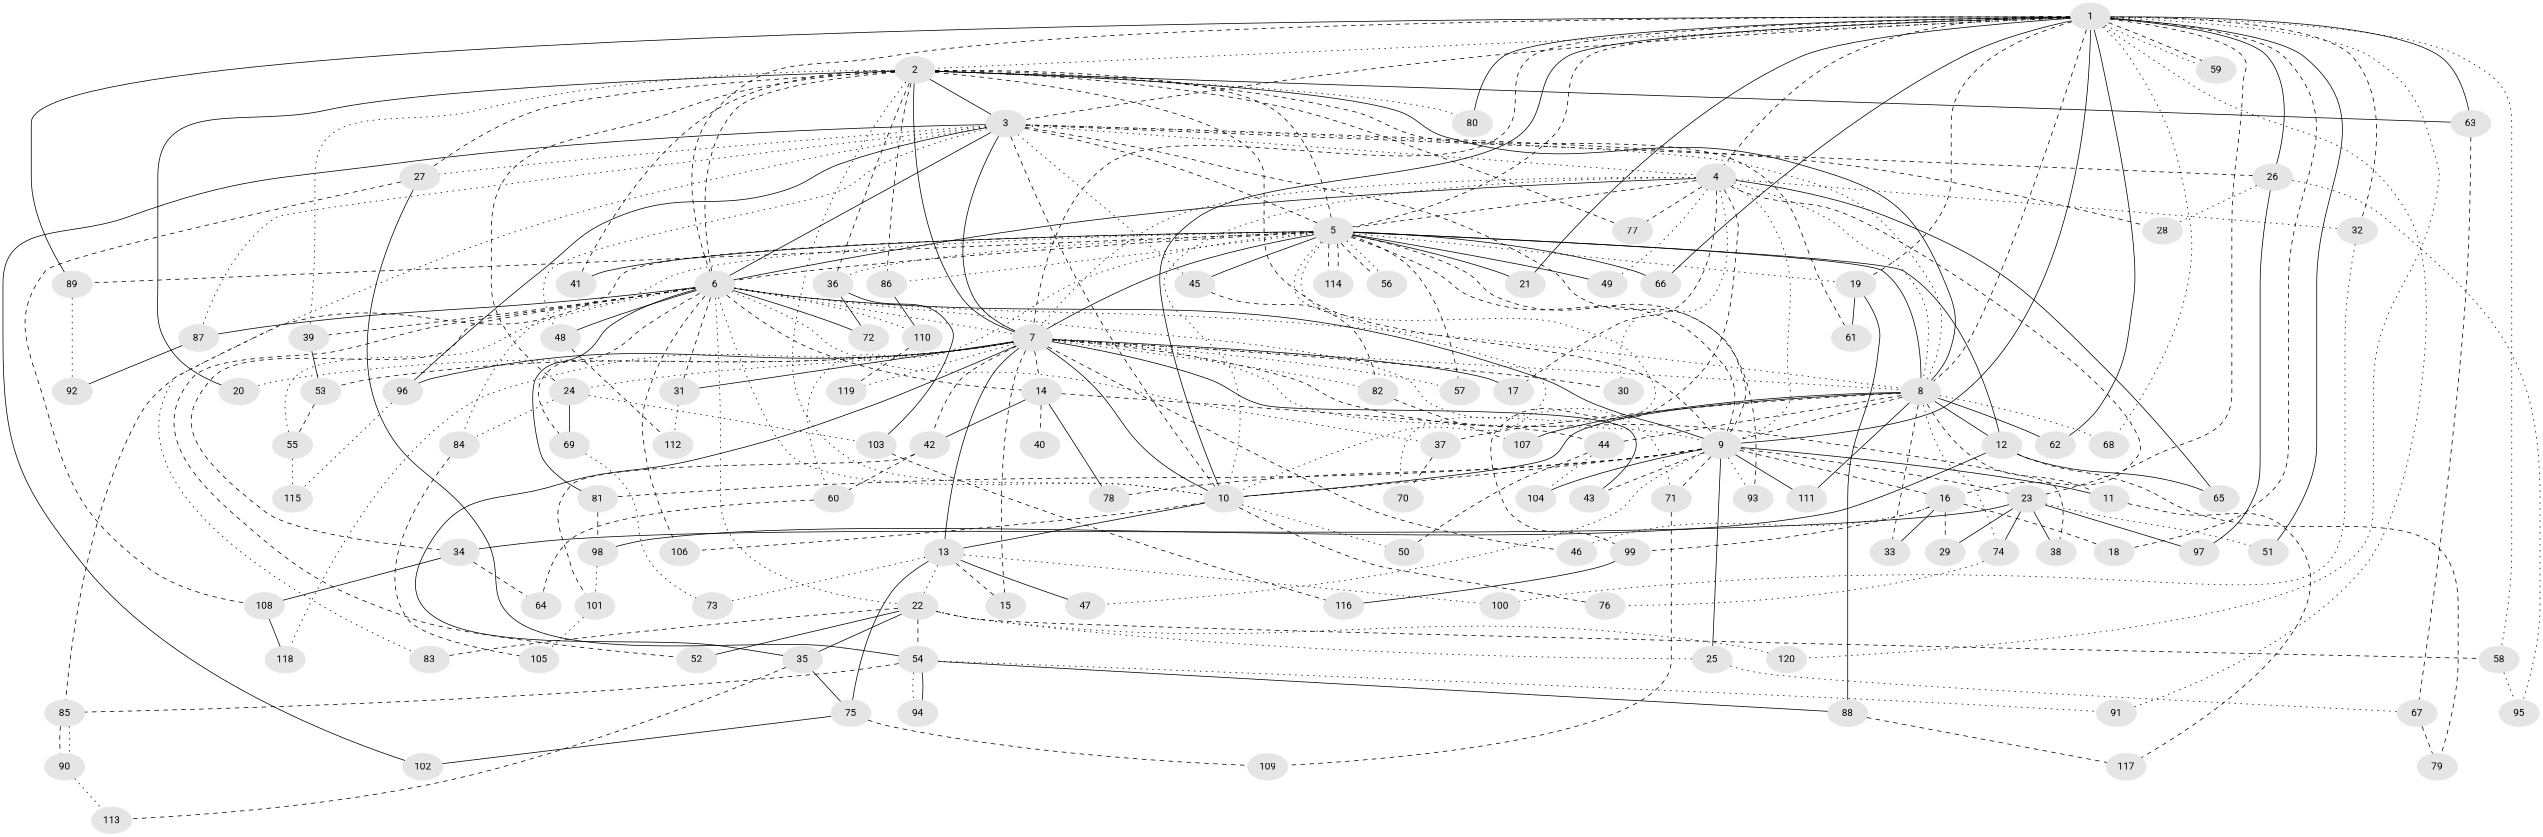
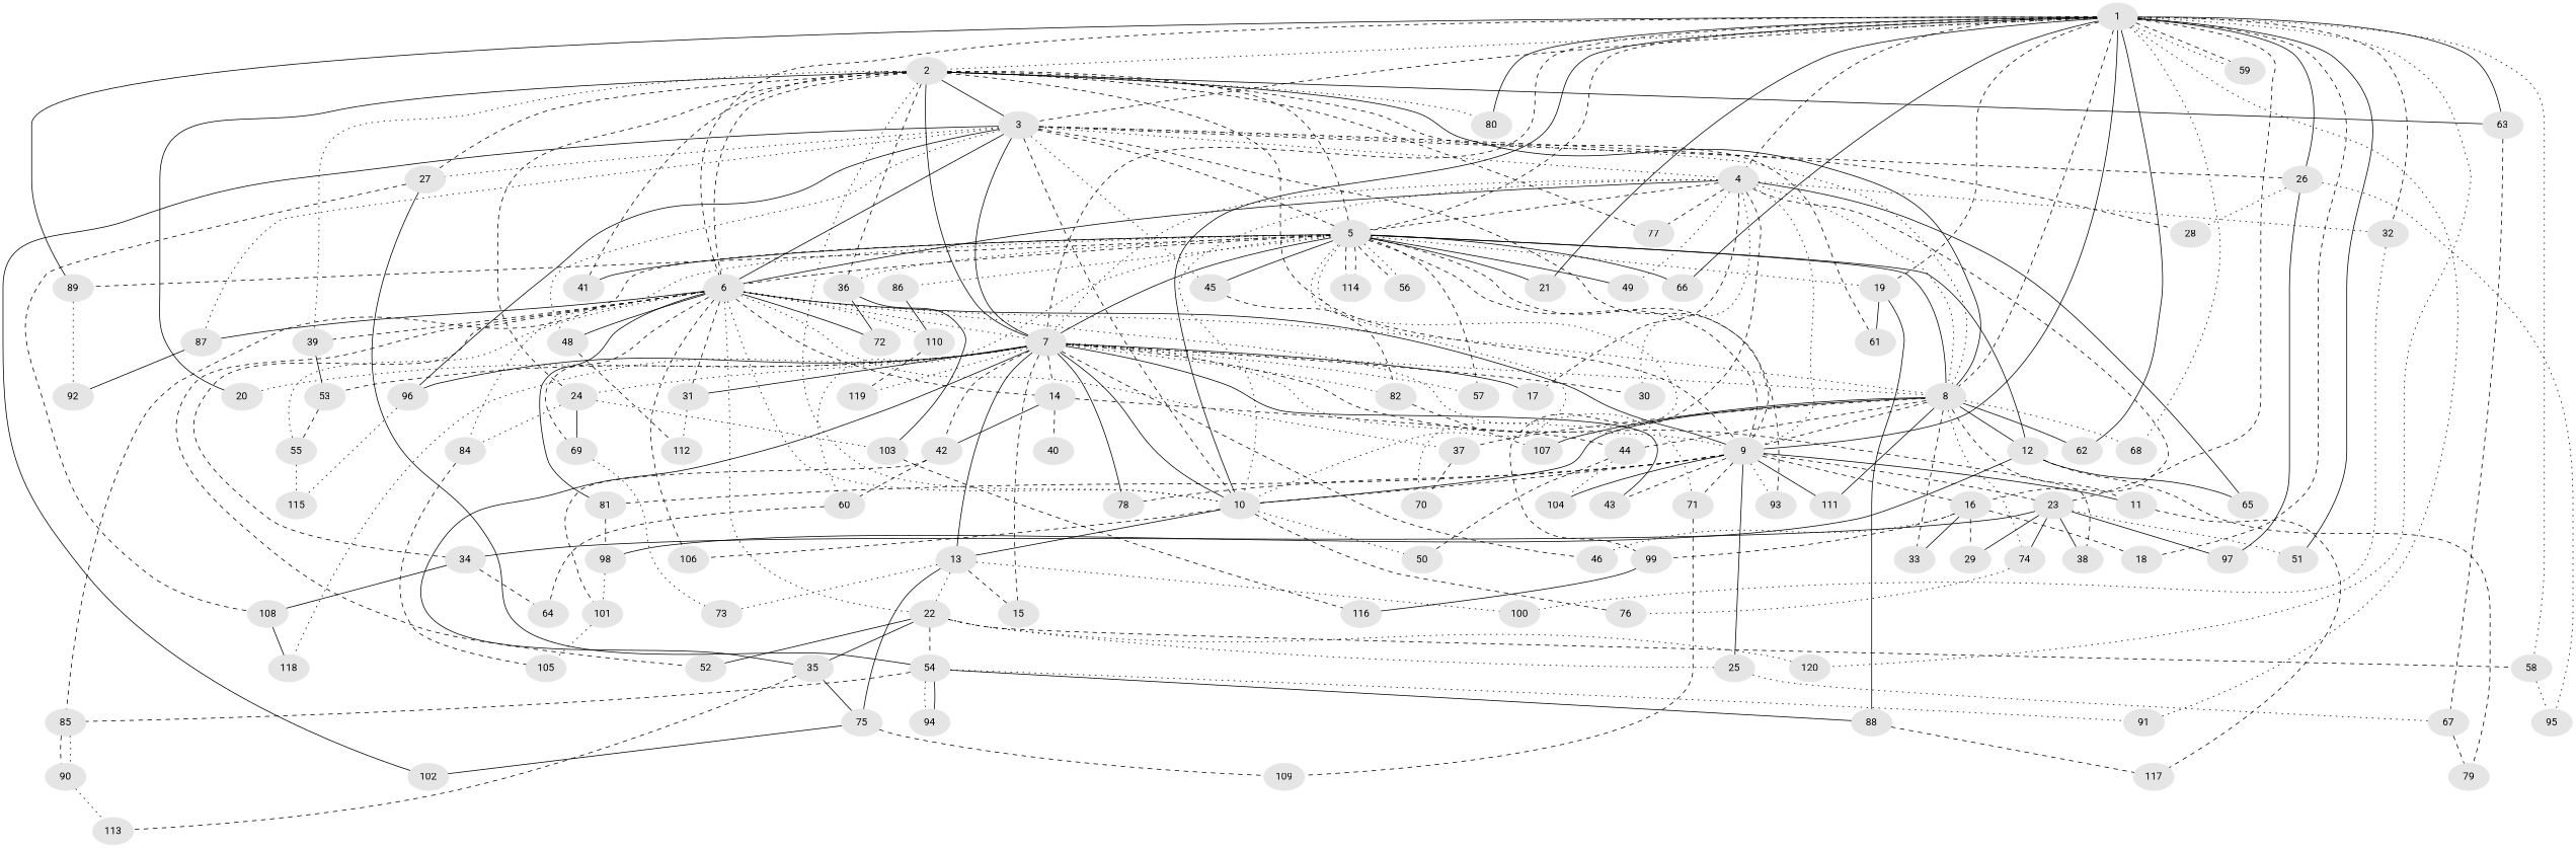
  graph {
    fontname=Roboto
    node [color=gray90 fontname=Roboto style=filled]
    edge [fontname=Roboto style=dashed]
    1
    2
    3
    4
    5
    6
    7
    8
    9
    10
    18
    19
    21
    23
    26
    32
    51
    58
    59
    62
    63
    66
    68
    80
    89
    91
    120
    20
    24
    27
    36
    39
    41
    61
    77
    86
    28
    45
    48
-   83
    87
    96
    102
    16
    17
    30
    49
    65
    99
    12
    56
    57
    60
    70
    84
    85
    93
    114
    14
    22
    31
    34
    37
    52
    55
    69
    71
    72
    81
    106
    110
    13
    15
    35
    38
    42
    43
    46
    53
    78
    82
    118
    119
    11
    33
    44
    74
    107
    111
    25
-   47
    104
    50
    76
    88
    29
    97
    95
    100
    67
    92
    103
    54
    108
    112
    115
    116
    79
    98
    64
    105
    90
    40
    73
    109
    75
    113
    101
    117
    94
    1 -- 2 [style=dotted]
    1 -- 3
    1 -- 4
    1 -- 5
    1 -- 6
    1 -- 7
    1 -- 8
    1 -- 9 [style=solid]
    1 -- 10 [style=solid]
    1 -- 18
    1 -- 19
    1 -- 21 [style=solid]
    1 -- 23
    1 -- 26 [style=solid]
    1 -- 32
    1 -- 51 [style=solid]
    1 -- 58 [style=dotted]
    1 -- 59 [style=dotted]
    1 -- 59
    1 -- 62 [style=solid]
    1 -- 63 [style=solid]
    1 -- 66 [style=solid]
    1 -- 68 [style=dotted]
    1 -- 80 [style=solid]
    1 -- 89 [style=solid]
    1 -- 91 [style=dotted]
    1 -- 120 [style=dotted]
    2 -- 3 [style=solid]
    2 -- 5
    2 -- 6
    2 -- 7 [style=solid]
    2 -- 8 [style=solid]
    2 -- 9
    2 -- 10 [style=dotted]
    2 -- 63 [style=solid]
    2 -- 80 [style=dotted]
    2 -- 20 [style=solid]
    2 -- 24
    2 -- 27
    2 -- 36
    2 -- 39 [style=dotted]
    2 -- 41
    2 -- 61
    2 -- 77
-   2 -- 86
    3 -- 4 [style=dotted]
    3 -- 5
    3 -- 6 [style=solid]
    3 -- 7 [style=solid]
    3 -- 8 [style=dotted]
    3 -- 9
    3 -- 10
    3 -- 26
    3 -- 27 [style=dotted]
    3 -- 28
    3 -- 45 [style=dotted]
    3 -- 48 [style=dotted]
-   3 -- 83 [style=dotted]
    3 -- 87 [style=dotted]
    3 -- 96 [style=solid]
    3 -- 102 [style=solid]
    4 -- 5
    4 -- 6 [style=solid]
    4 -- 7 [style=dotted]
    4 -- 8 [style=dotted]
    4 -- 9 [style=dotted]
    4 -- 10 [style=dotted]
    4 -- 32 [style=dotted]
    4 -- 77
    4 -- 16
    4 -- 17
    4 -- 30 [style=dotted]
    4 -- 49 [style=dotted]
    4 -- 65 [style=solid]
    4 -- 99
    5 -- 6
    5 -- 7 [style=solid]
    5 -- 8 [style=solid]
    5 -- 9
    5 -- 10 [style=dotted]
    5 -- 19 [style=dotted]
    5 -- 21 [style=solid]
    5 -- 66 [style=solid]
    5 -- 89
    5 -- 36 [style=dotted]
    5 -- 41 [style=solid]
    5 -- 86 [style=dotted]
    5 -- 45 [style=solid]
    5 -- 49 [style=solid]
    5 -- 12 [style=solid]
    5 -- 56
    5 -- 56 [style=dotted]
    5 -- 57
    5 -- 60 [style=dotted]
    5 -- 70 [style=dotted]
    5 -- 84 [style=dotted]
    5 -- 85
    5 -- 93
    5 -- 114
    5 -- 114
    6 -- 7 [style=dotted]
    6 -- 8 [style=dotted]
    6 -- 9 [style=solid]
    6 -- 10 [style=dotted]
    6 -- 39
    6 -- 48 [style=solid]
    6 -- 87 [style=solid]
    6 -- 14
    6 -- 22 [style=dotted]
    6 -- 31
    6 -- 34
    6 -- 37 [style=dotted]
    6 -- 52
    6 -- 55 [style=dotted]
    6 -- 69
    6 -- 71 [style=dotted]
    6 -- 72 [style=solid]
    6 -- 81 [style=solid]
    6 -- 106
    6 -- 110 [style=dotted]
    7 -- 8 [style=dotted]
    7 -- 9 [style=dotted]
    7 -- 10 [style=solid]
    7 -- 20 [style=dotted]
    7 -- 24 [style=dotted]
    7 -- 96 [style=solid]
    7 -- 17 [style=solid]
    7 -- 30
    7 -- 57 [style=dotted]
    7 -- 14
    7 -- 31 [style=solid]
    7 -- 13 [style=solid]
    7 -- 15
    7 -- 35 [style=solid]
    7 -- 38
    7 -- 42
    7 -- 43 [style=solid]
    7 -- 46
    7 -- 53
-   14 -- 78 [style=solid]
+   7 -- 78 [style=solid]
    7 -- 82 [style=dotted]
    7 -- 118 [style=dotted]
    7 -- 119 [style=dotted]
    8 -- 9
    8 -- 10 [style=solid]
    8 -- 62 [style=solid]
    8 -- 68 [style=dotted]
    8 -- 12 [style=solid]
    8 -- 37
    8 -- 11
    8 -- 33
    8 -- 44
    8 -- 74 [style=dotted]
    8 -- 107 [style=solid]
    8 -- 111 [style=solid]
    9 -- 10
    9 -- 23
    9 -- 16
    9 -- 93 [style=dotted]
    9 -- 71
    9 -- 81
    9 -- 43
    9 -- 78
    9 -- 11 [style=solid]
    9 -- 111 [style=solid]
    9 -- 25 [style=solid]
-   9 -- 47 [style=dotted]
    9 -- 104 [style=solid]
    10 -- 106
    10 -- 13 [style=solid]
    10 -- 50 [style=dotted]
    10 -- 76
    19 -- 61 [style=solid]
    19 -- 88 [style=solid]
    23 -- 51 [style=dotted]
    23 -- 34 [style=solid]
    23 -- 38 [style=solid]
    23 -- 74 [style=solid]
    23 -- 29 [style=solid]
    23 -- 97 [style=solid]
    26 -- 28 [style=dotted]
    26 -- 97 [style=solid]
    26 -- 95 [style=dotted]
    32 -- 100 [style=dotted]
    58 -- 95 [style=dotted]
    63 -- 67
    89 -- 92 [style=dotted]
    24 -- 84 [style=dotted]
    24 -- 69 [style=solid]
    24 -- 103 [style=dotted]
    27 -- 54 [style=solid]
    27 -- 108
    36 -- 72 [style=solid]
    36 -- 103 [style=solid]
    39 -- 53 [style=solid]
    86 -- 110 [style=solid]
    45 -- 82
    48 -- 112
    87 -- 92 [style=solid]
    96 -- 115 [style=dotted]
    16 -- 18
    16 -- 99
    16 -- 46 [style=dotted]
    16 -- 33 [style=solid]
    16 -- 29
    99 -- 116 [style=solid]
    12 -- 65 [style=solid]
    12 -- 79
    12 -- 98 [style=solid]
    60 -- 64
    84 -- 105
    85 -- 90
    85 -- 90 [style=dotted]
    14 -- 42 [style=solid]
    14 -- 44
    14 -- 40
    22 -- 58
    22 -- 120 [style=dotted]
-   22 -- 83
    22 -- 52 [style=solid]
    22 -- 35 [style=solid]
    22 -- 25 [style=dotted]
    22 -- 54
    31 -- 112 [style=dotted]
    34 -- 108 [style=solid]
    34 -- 64
    37 -- 70
    55 -- 115 [style=dotted]
    69 -- 73 [style=dotted]
    71 -- 109
    81 -- 98
    110 -- 119
    13 -- 22 [style=dotted]
    13 -- 15
-   13 -- 47 [style=solid]
    13 -- 100 [style=dotted]
    13 -- 73 [style=dotted]
    13 -- 75 [style=solid]
    35 -- 75 [style=solid]
    35 -- 113
    42 -- 60
    42 -- 101
    53 -- 55
    82 -- 107
    11 -- 117
    44 -- 104 [style=dotted]
    44 -- 50
    74 -- 76 [style=dotted]
    25 -- 67 [style=dotted]
    88 -- 117
    67 -- 79
    103 -- 116
    54 -- 91 [style=dotted]
    54 -- 85
    54 -- 88 [style=solid]
    54 -- 94 [style=dotted]
    54 -- 94 [style=solid]
    108 -- 118 [style=solid]
    98 -- 101 [style=dotted]
    90 -- 113 [style=dotted]
    75 -- 102 [style=solid]
    75 -- 109
    101 -- 105 [style=dotted]
  }
